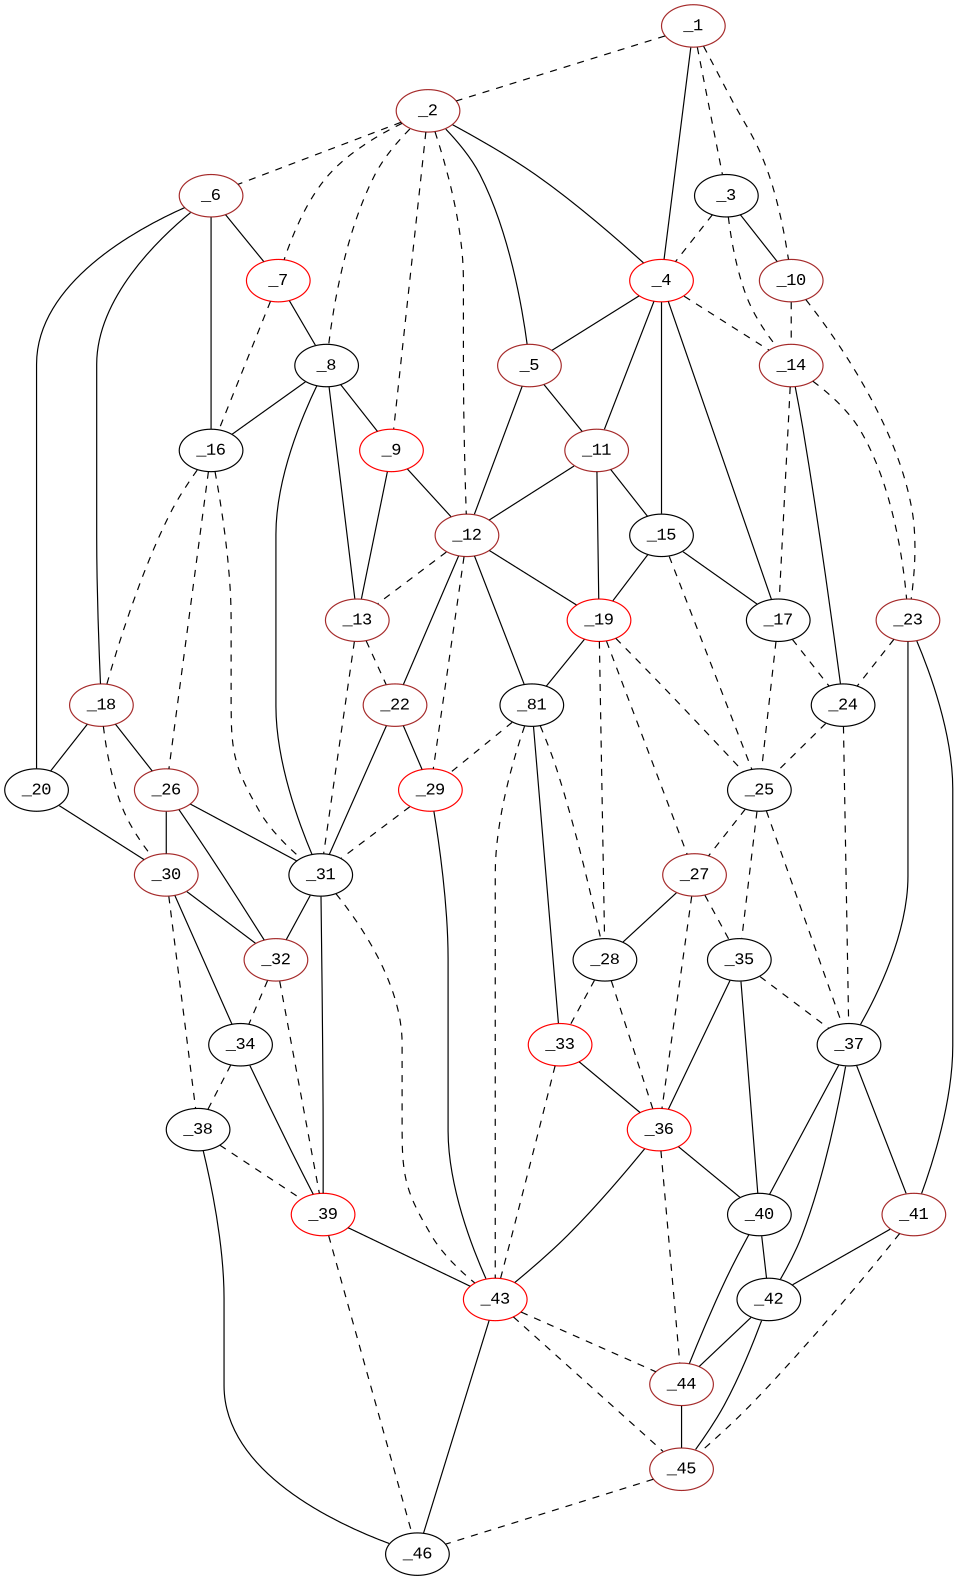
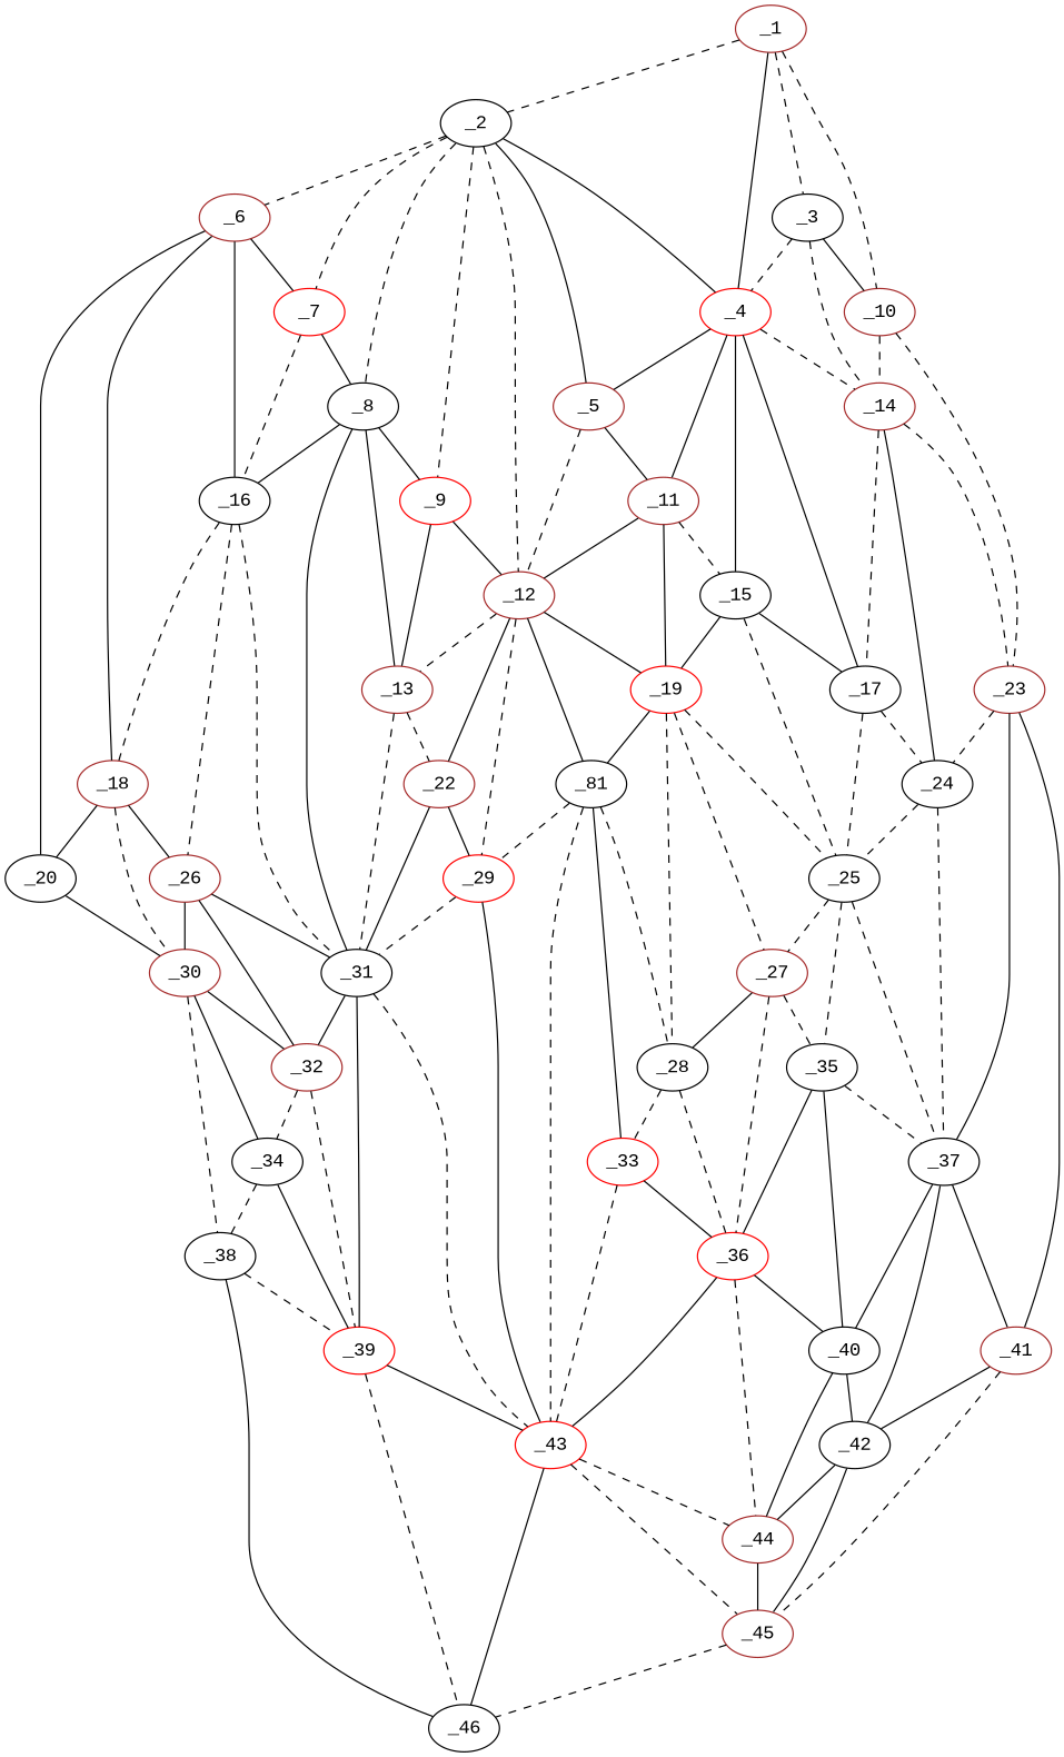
  graph {
    fontname="Liberation Mono"
    node [color=brown fontname="Liberation Mono" x=63 y=32]
    edge [fontname="Liberation Mono" style=solid valence=2]
    _1 [x=35 y=14]
    _10 [x=50 y=3]
-   _2 [x=38 y=72]
+   _2 [color=black x=38 y=72]
    _3 [color=black x=40 y=24]
    _4 [color=red x=43 y=48]
    _14 [x=54]
    _23 [y=4]
    _5 [x=44 y=55]
    _6 [x=45 y=111]
    _7 [color=red x=46 y=105]
    _8 [color=black x=47 y=96]
    _9 [color=red x=48 y=75]
    _12 [x=53 y=71]
    _11 [x=50 y=50]
    _15 [color=black x=54 y=44]
    _17 [color=black x=55 y=40]
    _24 [color=black y=33]
    _37 [color=black x=74]
    _41 [x=81 y=9]
    _16 [color=black x=54 y=105]
    _18 [x=56 y=114]
    _20 [color=black x=59 y=119]
    _13 [x=53 y=84]
    _31 [color=black x=68 y=98]
    _19 [color=red x=58 y=49]
    n26 [color=black label=_81 x=61 y=70]
    _22 [x=61 y=83]
    _29 [color=red x=65 y=77]
    _25 [color=black y=40]
    _26 [y=106]
    _30 [x=65 y=119]
    _43 [color=red x=81 y=74]
    _32 [x=68 y=108]
    _39 [color=red x=79 y=113]
    _27 [x=65 y=44]
    _28 [color=black x=65 y=51]
    _33 [color=red x=70 y=57]
    _35 [color=black x=72 y=43]
    _34 [color=black x=70 y=115]
    _38 [color=black x=77 y=119]
    _44 [x=84 y=38]
    _46 [color=black x=96 y=117]
    _45 [x=95 y=15]
    _40 [color=black x=80 y=39]
    _42 [color=black x=81]
    _36 [color=red x=72 y=51]
    _1 -- _10 [style=dashed valence=1]
    _1 -- _2 [style=dashed valence=1]
    _1 -- _3 [style=dashed]
    _1 -- _4
    _10 -- _14 [style=dashed]
    _10 -- _23 [style=dashed valence=1]
    _2 -- _4 [valence=1]
    _2 -- _5 [valence=1]
    _2 -- _6 [style=dashed valence=1]
    _2 -- _7 [style=dashed]
    _2 -- _8 [style=dashed valence=1]
    _2 -- _9 [style=dashed]
    _2 -- _12 [style=dashed]
    _3 -- _10 [valence=1]
    _3 -- _4 [style=dashed valence=1]
    _3 -- _14 [style=dashed]
    _4 -- _14 [style=dashed valence=1]
    _4 -- _5
    _4 -- _11 [valence=1]
    _4 -- _15
    _4 -- _17
    _14 -- _23 [style=dashed]
    _14 -- _17 [style=dashed]
    _14 -- _24 [valence=1]
    _23 -- _24 [style=dashed]
    _23 -- _37
    _23 -- _41 [valence=1]
-   _5 -- _12 [valence=1]
+   _5 -- _12 [style=dashed valence=1]
    _5 -- _11
    _6 -- _7 [valence=1]
    _6 -- _16 [valence=1]
    _6 -- _18
    _6 -- _20 [valence=1]
    _7 -- _8
    _7 -- _16 [style=dashed valence=1]
    _8 -- _9
    _8 -- _16
    _8 -- _13 [valence=1]
    _8 -- _31
    _9 -- _12
    _9 -- _13
    _12 -- _13 [style=dashed]
    _12 -- _19
    _12 -- n26
    _12 -- _22
    _12 -- _29 [style=dashed]
    _11 -- _12
-   _11 -- _15
+   _11 -- _15 [style=dashed]
    _11 -- _19
    _15 -- _17
    _15 -- _19
    _15 -- _25 [style=dashed valence=1]
    _17 -- _24 [style=dashed]
    _17 -- _25 [style=dashed valence=1]
    _24 -- _37 [style=dashed]
    _24 -- _25 [style=dashed]
    _37 -- _41
    _37 -- _40
    _37 -- _42
    _41 -- _45 [style=dashed valence=1]
    _41 -- _42 [valence=1]
    _16 -- _18 [style=dashed]
    _16 -- _31 [style=dashed]
    _16 -- _26 [style=dashed]
    _18 -- _20 [valence=1]
    _18 -- _26
    _18 -- _30 [style=dashed]
    _20 -- _30 [valence=1]
    _13 -- _31 [style=dashed]
    _13 -- _22 [style=dashed]
    _31 -- _43 [style=dashed]
    _31 -- _32 [valence=1]
    _31 -- _39
    _19 -- n26
    _19 -- _25 [style=dashed]
    _19 -- _27 [style=dashed valence=1]
    _19 -- _28 [style=dashed]
    n26 -- _29 [style=dashed]
    n26 -- _43 [style=dashed valence=1]
    n26 -- _28 [style=dashed]
    n26 -- _33 [valence=1]
    _22 -- _31 [valence=1]
    _22 -- _29 [valence=1]
    _29 -- _31 [style=dashed]
    _29 -- _43
    _25 -- _37 [style=dashed]
    _25 -- _27 [style=dashed valence=1]
    _25 -- _35 [style=dashed]
    _26 -- _31 [valence=1]
    _26 -- _30
    _26 -- _32
    _30 -- _32 [valence=1]
    _30 -- _34
    _30 -- _38 [style=dashed valence=1]
    _43 -- _44 [style=dashed]
    _43 -- _46
    _43 -- _45 [style=dashed valence=1]
    _32 -- _39 [style=dashed]
    _32 -- _34 [style=dashed valence=1]
    _39 -- _43
    _39 -- _46 [style=dashed]
    _27 -- _28
    _27 -- _35 [style=dashed]
    _27 -- _36 [style=dashed valence=1]
    _28 -- _33 [style=dashed valence=1]
    _28 -- _36 [style=dashed]
    _33 -- _43 [style=dashed]
    _33 -- _36
    _35 -- _37 [style=dashed valence=1]
    _35 -- _40
    _35 -- _36
    _34 -- _39
    _34 -- _38 [style=dashed valence=1]
    _38 -- _39 [style=dashed]
    _38 -- _46 [valence=1]
    _44 -- _45
    _45 -- _46 [style=dashed valence=1]
    _40 -- _44
    _40 -- _42 [valence=1]
    _42 -- _44
    _42 -- _45 [valence=1]
    _36 -- _43 [valence=1]
    _36 -- _44 [style=dashed valence=1]
    _36 -- _40
  }
